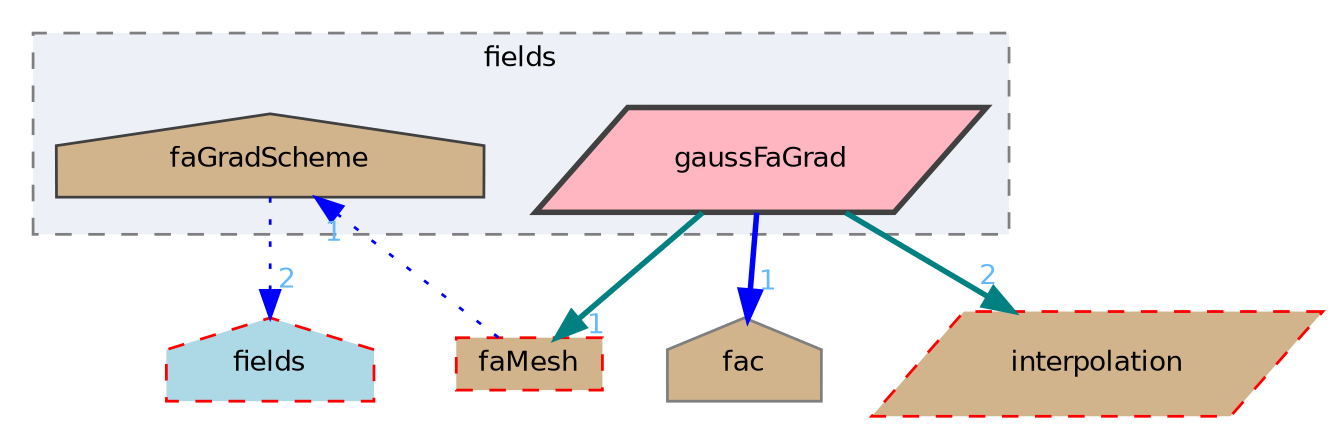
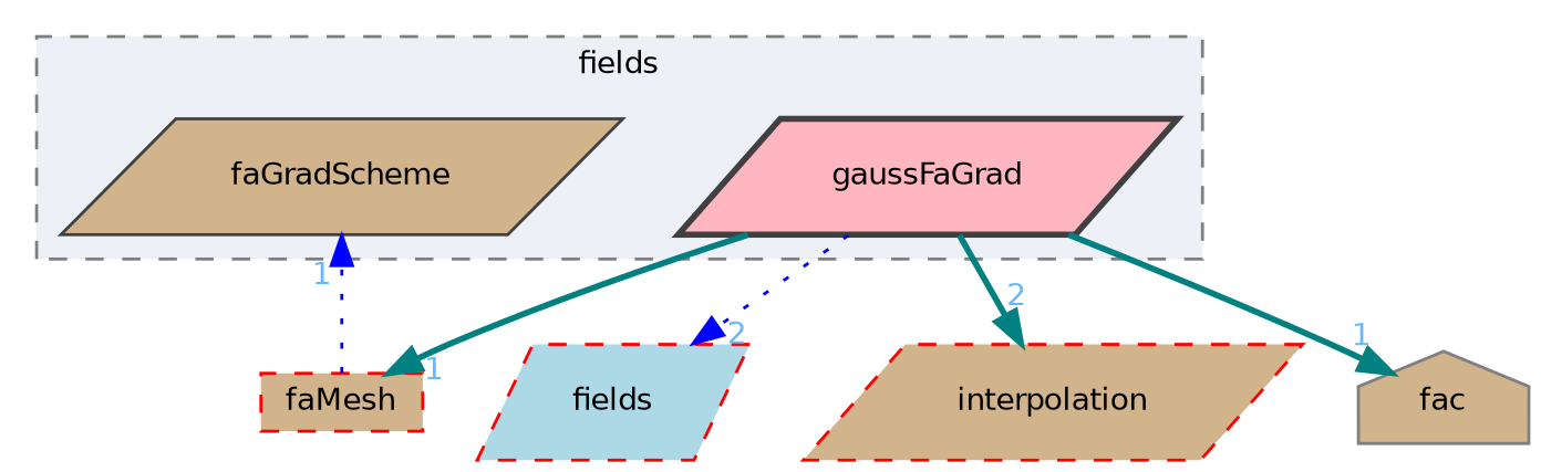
  digraph {
    compound=true
    node [color=red fillcolor=tan fontname=Helvetica fontsize=10 shape=house style="filled,dashed"]
    edge [color=blue fontcolor=steelblue1 fontname=Helvetica fontsize=10 headlabel=1 labeldistance=1.5 labelfontname=Helvetica labelfontsize=10 style=bold]
-   n1 [color=grey25 height=0.2 label=faGradScheme style=filled width=0.4]
+   n1 [color=grey25 height=0.2 label=faGradScheme shape=parallelogram style=filled width=0.4]
    n2 [color=grey25 fillcolor=lightpink height=0.2 label=gaussFaGrad shape=parallelogram style="filled,bold" width=0.4]
    n3 [color=grey50 height=0.2 label=fac style=filled width=0.4]
    n4 [height=0.2 label=faMesh shape=box width=0.4]
-   n5 [fillcolor=lightblue height=0.2 label=fields width=0.4]
+   n5 [fillcolor=lightblue height=0.2 label=fields shape=parallelogram width=0.4]
    n6 [height=0.2 label=interpolation shape=parallelogram width=0.4]
    subgraph cluster_1 {
      bgcolor="#edf0f7"
      fontname=Helvetica
      fontsize=10
      label=fields
      pencolor=grey50
      style="filled,dashed"
      n1
      n2
    }
-   n2 -> n3
+   n2 -> n3 [color=teal]
    n2 -> n4 [color=teal]
-   n1 -> n5 [headlabel=2 style=dotted]
+   n2 -> n5 [headlabel=2 style=dotted]
    n2 -> n6 [color=teal headlabel=2]
    n4 -> n1 [style=dotted]
  }
